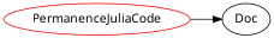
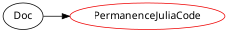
  digraph {
    rankdir=LR
    fontname="Noto Sans"
    node [fontname="Noto Sans"]
    n1 [color=red2 label=PermanenceJuliaCode shape=oval]
    Doc
-   n1 -> Doc [fontname="Noto Sans"]
+   Doc -> n1 [fontname="Noto Sans"]
  }
